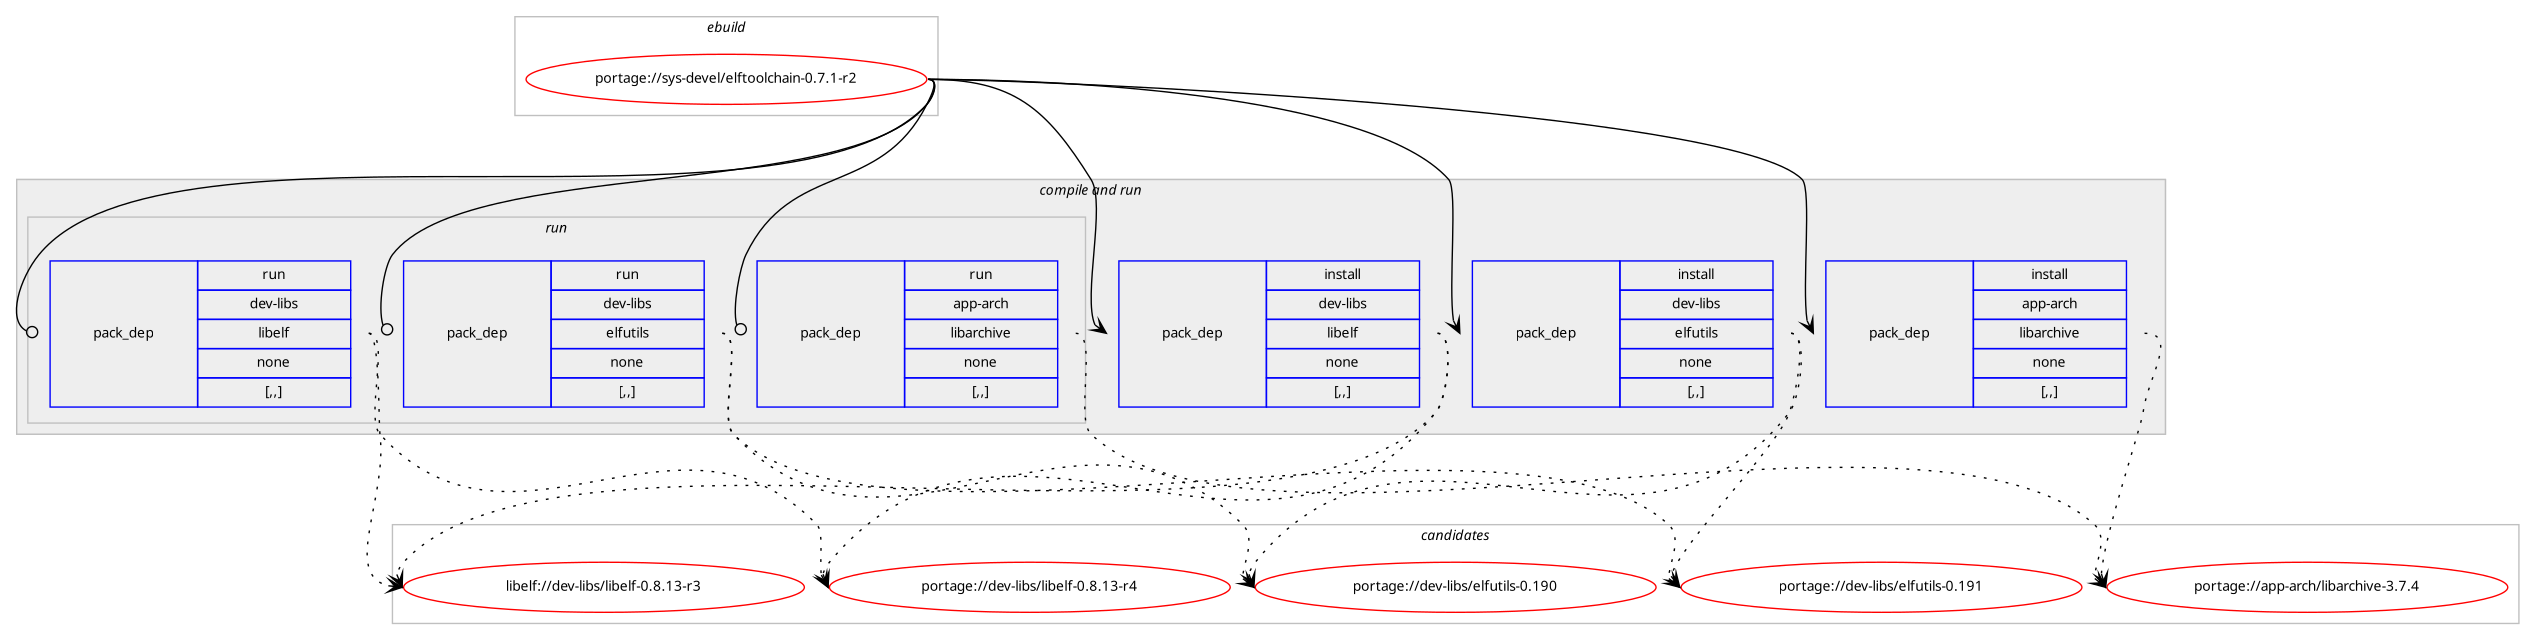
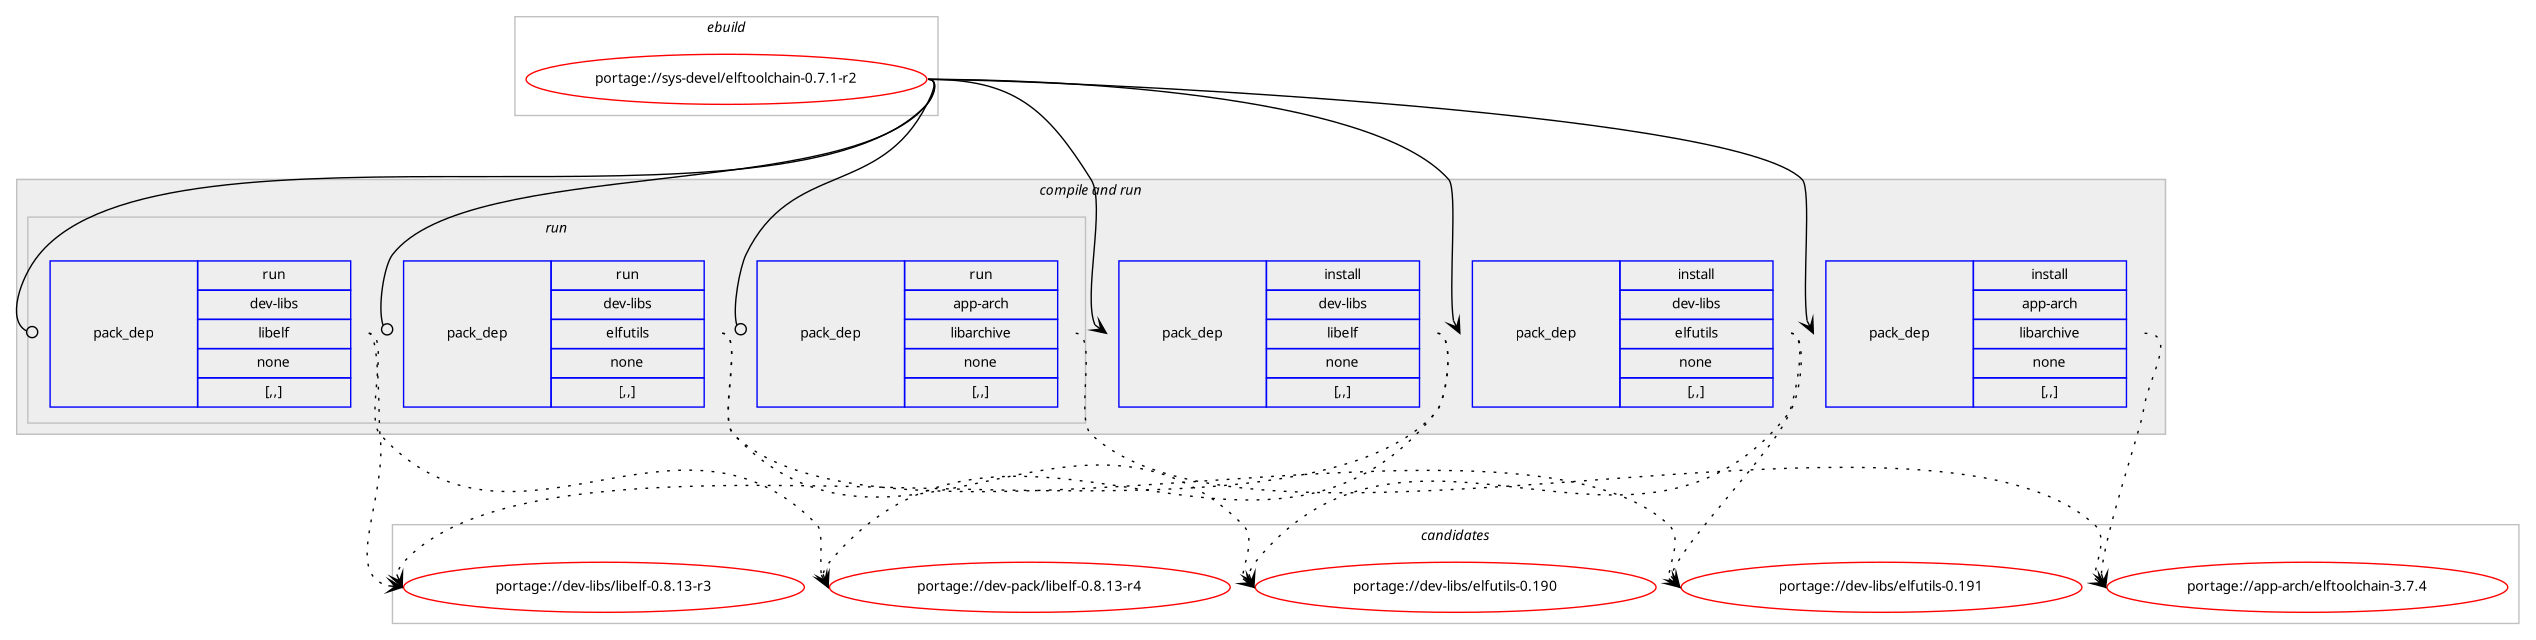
  digraph {
    compound=true
    concentrate=true
    fontname="Noto Sans"
    fontsize=10
    newrank=true
    rankdir=TB
    ranksep=1.5
    node [color=red fontname="Noto Sans" fontsize=10]
    edge [arrowhead=vee fontname="Noto Sans" headport=w style=dotted tailport=e weight=100]
    n1 [label="portage://sys-devel/elftoolchain-0.7.1-r2" width=4]
    n2 [color=blue label=<<TABLE BORDER="0" CELLBORDER="1" CELLSPACING="0" CELLPADDING="4" WIDTH="220"><TR><TD ROWSPAN="6" CELLPADDING="30">pack_dep</TD></TR><TR><TD WIDTH="110">install</TD></TR><TR><TD>app-arch</TD></TR><TR><TD>libarchive</TD></TR><TR><TD>none</TD></TR><TR><TD>[,,]</TD></TR></TABLE>> shape=none]
    n3 [color=blue label=<<TABLE BORDER="0" CELLBORDER="1" CELLSPACING="0" CELLPADDING="4" WIDTH="220"><TR><TD ROWSPAN="6" CELLPADDING="30">pack_dep</TD></TR><TR><TD WIDTH="110">install</TD></TR><TR><TD>dev-libs</TD></TR><TR><TD>elfutils</TD></TR><TR><TD>none</TD></TR><TR><TD>[,,]</TD></TR></TABLE>> shape=none]
    n4 [color=blue label=<<TABLE BORDER="0" CELLBORDER="1" CELLSPACING="0" CELLPADDING="4" WIDTH="220"><TR><TD ROWSPAN="6" CELLPADDING="30">pack_dep</TD></TR><TR><TD WIDTH="110">install</TD></TR><TR><TD>dev-libs</TD></TR><TR><TD>libelf</TD></TR><TR><TD>none</TD></TR><TR><TD>[,,]</TD></TR></TABLE>> shape=none]
    n5 [color=blue label=<<TABLE BORDER="0" CELLBORDER="1" CELLSPACING="0" CELLPADDING="4" WIDTH="220"><TR><TD ROWSPAN="6" CELLPADDING="30">pack_dep</TD></TR><TR><TD WIDTH="110">run</TD></TR><TR><TD>app-arch</TD></TR><TR><TD>libarchive</TD></TR><TR><TD>none</TD></TR><TR><TD>[,,]</TD></TR></TABLE>> shape=none]
    n6 [color=blue label=<<TABLE BORDER="0" CELLBORDER="1" CELLSPACING="0" CELLPADDING="4" WIDTH="220"><TR><TD ROWSPAN="6" CELLPADDING="30">pack_dep</TD></TR><TR><TD WIDTH="110">run</TD></TR><TR><TD>dev-libs</TD></TR><TR><TD>elfutils</TD></TR><TR><TD>none</TD></TR><TR><TD>[,,]</TD></TR></TABLE>> shape=none]
    n7 [color=blue label=<<TABLE BORDER="0" CELLBORDER="1" CELLSPACING="0" CELLPADDING="4" WIDTH="220"><TR><TD ROWSPAN="6" CELLPADDING="30">pack_dep</TD></TR><TR><TD WIDTH="110">run</TD></TR><TR><TD>dev-libs</TD></TR><TR><TD>libelf</TD></TR><TR><TD>none</TD></TR><TR><TD>[,,]</TD></TR></TABLE>> shape=none]
-   n8 [label="portage://app-arch/libarchive-3.7.4" width=4]
+   n8 [label="portage://app-arch/elftoolchain-3.7.4" width=4]
    n9 [label="portage://dev-libs/elfutils-0.191" width=4]
    n10 [label="portage://dev-libs/elfutils-0.190" width=4]
-   n11 [label="portage://dev-libs/libelf-0.8.13-r4" width=4]
-   n12 [label="libelf://dev-libs/libelf-0.8.13-r3" width=4]
+   n11 [label="portage://dev-pack/libelf-0.8.13-r4" width=4]
+   n12 [label="portage://dev-libs/libelf-0.8.13-r3" width=4]
    subgraph cluster_1 {
      color=gray
      label=<<i>ebuild</i>>
      n1
    }
    subgraph cluster_2 {
      color=gray
      label=<<i>dependencies</i>>
      subgraph cluster_3 {
        color=gray
        fillcolor="#eeeeee"
        label=<<i>compile</i>>
        style=filled
        subgraph sub_4 {
          color=gray
          fillcolor="#eeeeee"
          label=<<i>compile</i>>
          style=filled
          n2
        }
        subgraph sub_5 {
          color=gray
          fillcolor="#eeeeee"
          label=<<i>compile</i>>
          style=filled
          n3
        }
        subgraph sub_6 {
          color=gray
          fillcolor="#eeeeee"
          label=<<i>compile</i>>
          style=filled
          n4
        }
      }
      subgraph cluster_7 {
        color=gray
        fillcolor="#eeeeee"
        label=<<i>compile and run</i>>
        style=filled
      }
      subgraph cluster_8 {
        color=gray
        fillcolor="#eeeeee"
        label=<<i>run</i>>
        style=filled
        subgraph sub_9 {
          color=gray
          fillcolor="#eeeeee"
          label=<<i>run</i>>
          style=filled
          n5
        }
        subgraph sub_10 {
          color=gray
          fillcolor="#eeeeee"
          label=<<i>run</i>>
          style=filled
          n6
        }
        subgraph sub_11 {
          color=gray
          fillcolor="#eeeeee"
          label=<<i>run</i>>
          style=filled
          n7
        }
      }
    }
    subgraph cluster_12 {
      color=gray
      label=<<i>candidates</i>>
      rank=same
      subgraph sub_13 {
        color=black
        label=<<i>candidates</i>>
        nodesep=1
        rank=same
        n8
      }
      subgraph sub_14 {
        color=black
        label=<<i>candidates</i>>
        nodesep=1
        rank=same
        n9
        n10
      }
      subgraph sub_15 {
        color=black
        label=<<i>candidates</i>>
        nodesep=1
        rank=same
        n11
        n12
      }
      subgraph sub_16 {
        color=black
        label=<<i>candidates</i>>
        nodesep=1
        rank=same
        n8
      }
      subgraph sub_17 {
        color=black
        label=<<i>candidates</i>>
        nodesep=1
        rank=same
        n9
        n10
      }
      subgraph sub_18 {
        color=black
        label=<<i>candidates</i>>
        nodesep=1
        rank=same
        n11
        n12
      }
    }
    n1 -> n2 [style=solid weight=20]
    n1 -> n3 [style=solid weight=20]
    n1 -> n4 [style=solid weight=20]
    n1 -> n5 [arrowhead=odot style=solid weight=20]
    n1 -> n6 [arrowhead=odot style=solid weight=20]
    n1 -> n7 [arrowhead=odot style=solid weight=20]
    n2 -> n8
    n3 -> n9
    n3 -> n10
    n4 -> n11
    n4 -> n12
    n5 -> n8
    n6 -> n9
    n6 -> n10
    n7 -> n11
    n7 -> n12
  }
